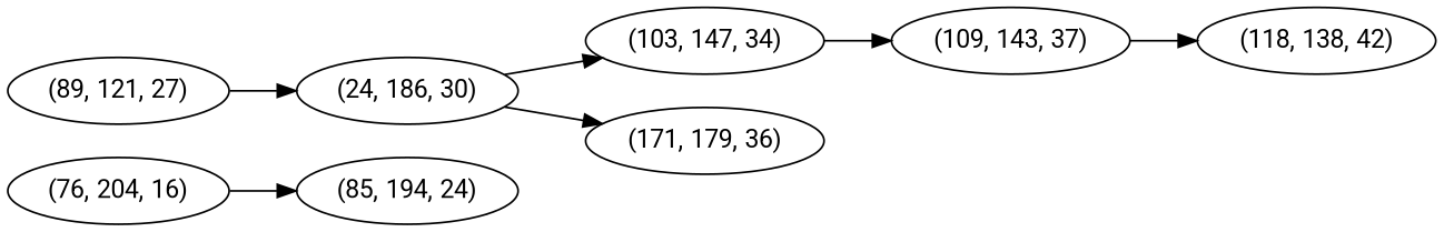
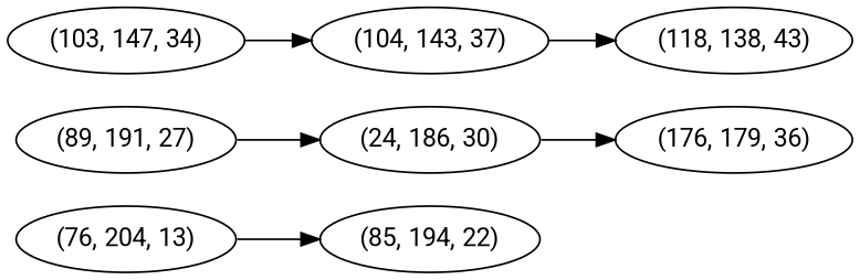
  digraph {
    fontname=Roboto
    rankdir=LR
    node [fontname=Roboto]
    edge [fontname=Roboto]
-   "(76, 204, 16)"
-   "(85, 194, 24)"
+   "(76, 204, 16)" [label="(76, 204, 13)"]
+   "(85, 194, 24)" [label="(85, 194, 22)"]
    n3 [label="(24, 186, 30)"]
-   "(89, 191, 27)" [label="(89, 121, 27)"]
+   "(89, 191, 27)"
    "(103, 147, 34)"
-   "(171, 179, 36)"
-   "(109, 143, 37)"
-   "(118, 138, 42)"
+   "(171, 179, 36)" [label="(176, 179, 36)"]
+   "(109, 143, 37)" [label="(104, 143, 37)"]
+   "(118, 138, 42)" [label="(118, 138, 43)"]
    "(76, 204, 16)" -> "(85, 194, 24)"
-   n3 -> "(103, 147, 34)"
    n3 -> "(171, 179, 36)"
    "(89, 191, 27)" -> n3
    "(103, 147, 34)" -> "(109, 143, 37)"
    "(109, 143, 37)" -> "(118, 138, 42)"
  }
